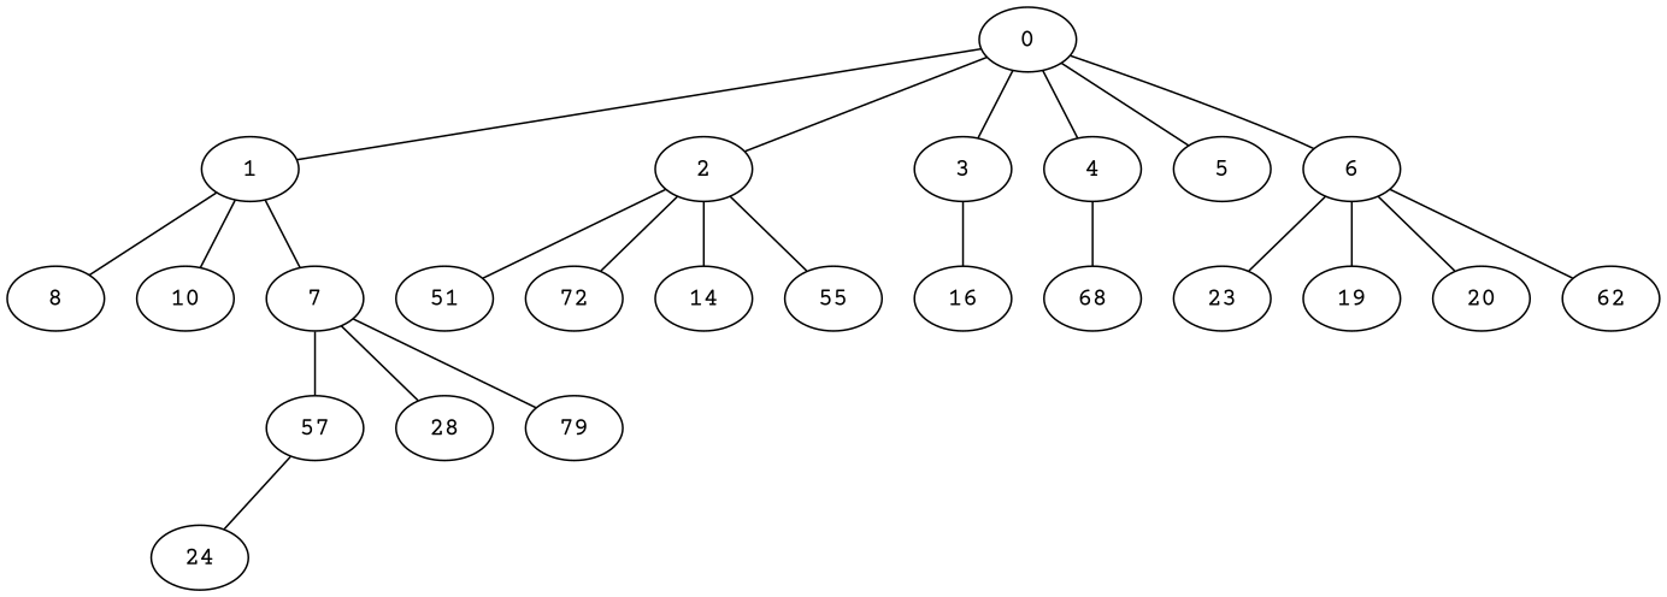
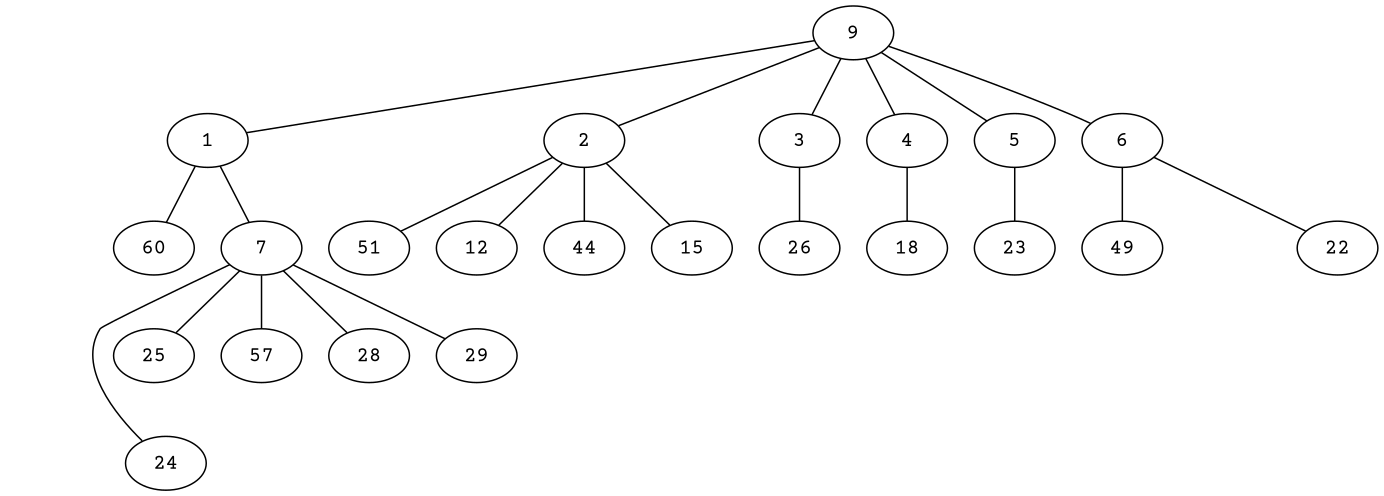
  graph {
    fontname="Courier Prime"
    node [fontname="Courier Prime"]
    edge [fontname="Courier Prime"]
-   0
+   0 [label=9]
    1
    2
    3
    4
    5
    6
-   8
-   10
+   10 [label=60]
    7
    n11 [label=51]
-   12 [label=72]
-   14
-   15 [label=55]
-   16
-   18 [label=68]
-   19
-   20
-   22 [label=62]
+   12
+   14 [label=44]
+   15
+   16 [label=26]
+   18
+   19 [label=49]
+   22
    23
    24
+   25
    n23 [label=57]
    28
-   29 [label=79]
+   29
    0 -- 1
    0 -- 2
    0 -- 3
    0 -- 4
    0 -- 5
    0 -- 6
-   1 -- 8
    1 -- 10
    1 -- 7
    2 -- n11
    2 -- 12
    2 -- 14
    2 -- 15
    3 -- 16
    4 -- 18
    6 -- 19
-   6 -- 20
    6 -- 22
-   6 -- 23
-   n23 -- 24
+   5 -- 23
+   7 -- 24
+   7 -- 25
    7 -- n23
    7 -- 28
    7 -- 29
  }
